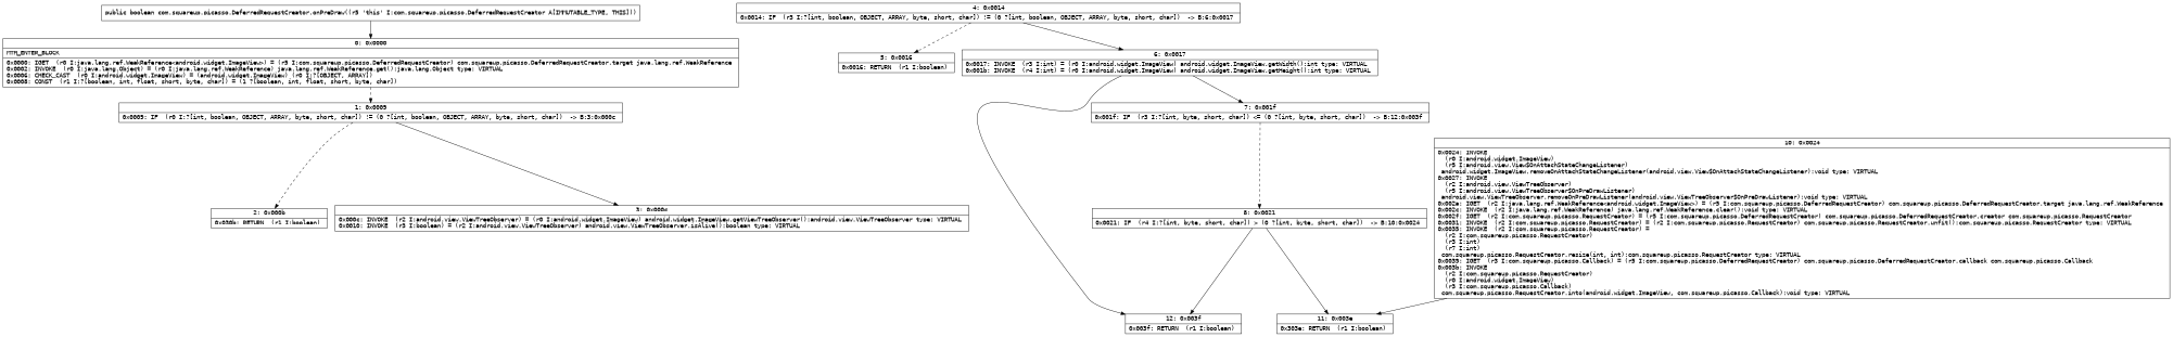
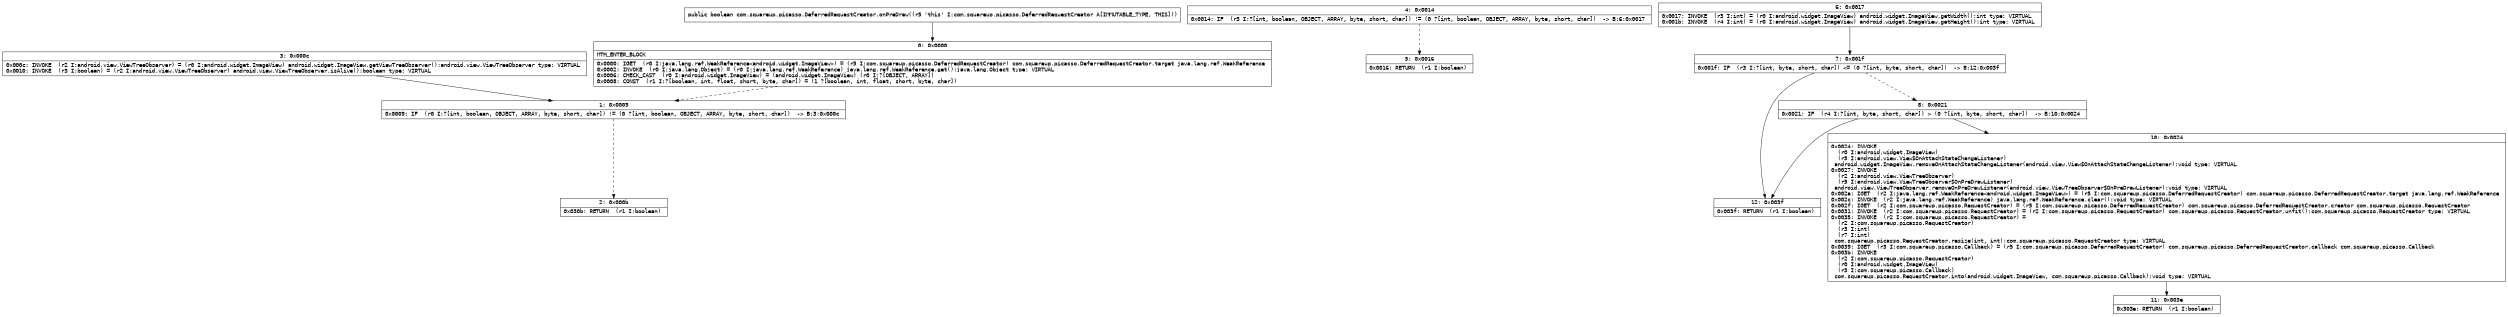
  digraph {
    fontname="DejaVu Sans Mono"
    node [fontname="DejaVu Sans Mono" shape=record]
    edge [fontname="DejaVu Sans Mono"]
    n1 [label="{0\:\ 0x0000|MTH_ENTER_BLOCK\l|0x0000: IGET  (r0 I:java.lang.ref.WeakReference\<android.widget.ImageView\>) = (r5 I:com.squareup.picasso.DeferredRequestCreator) com.squareup.picasso.DeferredRequestCreator.target java.lang.ref.WeakReference \l0x0002: INVOKE  (r0 I:java.lang.Object) = (r0 I:java.lang.ref.WeakReference) java.lang.ref.WeakReference.get():java.lang.Object type: VIRTUAL \l0x0006: CHECK_CAST  (r0 I:android.widget.ImageView) = (android.widget.ImageView) (r0 I:?[OBJECT, ARRAY]) \l0x0008: CONST  (r1 I:?[boolean, int, float, short, byte, char]) = (1 ?[boolean, int, float, short, byte, char]) \l}"]
    n2 [label="{1\:\ 0x0009|0x0009: IF  (r0 I:?[int, boolean, OBJECT, ARRAY, byte, short, char]) != (0 ?[int, boolean, OBJECT, ARRAY, byte, short, char])  \-\> B:3:0x000c \l}"]
    n3 [label="{2\:\ 0x000b|0x030b: RETURN  (r1 I:boolean) \l}"]
    n4 [label="{3\:\ 0x000c|0x000c: INVOKE  (r2 I:android.view.ViewTreeObserver) = (r0 I:android.widget.ImageView) android.widget.ImageView.getViewTreeObserver():android.view.ViewTreeObserver type: VIRTUAL \l0x0010: INVOKE  (r3 I:boolean) = (r2 I:android.view.ViewTreeObserver) android.view.ViewTreeObserver.isAlive():boolean type: VIRTUAL \l}"]
    n5 [label="{4\:\ 0x0014|0x0014: IF  (r3 I:?[int, boolean, OBJECT, ARRAY, byte, short, char]) != (0 ?[int, boolean, OBJECT, ARRAY, byte, short, char])  \-\> B:6:0x0017 \l}"]
    n6 [label="{5\:\ 0x0016|0x0016: RETURN  (r1 I:boolean) \l}"]
    n7 [label="{6\:\ 0x0017|0x0017: INVOKE  (r3 I:int) = (r0 I:android.widget.ImageView) android.widget.ImageView.getWidth():int type: VIRTUAL \l0x001b: INVOKE  (r4 I:int) = (r0 I:android.widget.ImageView) android.widget.ImageView.getHeight():int type: VIRTUAL \l}"]
    n8 [label="{7\:\ 0x001f|0x001f: IF  (r3 I:?[int, byte, short, char]) \<= (0 ?[int, byte, short, char])  \-\> B:12:0x003f \l}"]
    n9 [label="{8\:\ 0x0021|0x0021: IF  (r4 I:?[int, byte, short, char]) \> (0 ?[int, byte, short, char])  \-\> B:10:0x0024 \l}"]
    n10 [label="{12\:\ 0x003f|0x003f: RETURN  (r1 I:boolean) \l}"]
    n11 [label="{10\:\ 0x0024|0x0024: INVOKE  \l  (r0 I:android.widget.ImageView)\l  (r5 I:android.view.View$OnAttachStateChangeListener)\l android.widget.ImageView.removeOnAttachStateChangeListener(android.view.View$OnAttachStateChangeListener):void type: VIRTUAL \l0x0027: INVOKE  \l  (r2 I:android.view.ViewTreeObserver)\l  (r5 I:android.view.ViewTreeObserver$OnPreDrawListener)\l android.view.ViewTreeObserver.removeOnPreDrawListener(android.view.ViewTreeObserver$OnPreDrawListener):void type: VIRTUAL \l0x002a: IGET  (r2 I:java.lang.ref.WeakReference\<android.widget.ImageView\>) = (r5 I:com.squareup.picasso.DeferredRequestCreator) com.squareup.picasso.DeferredRequestCreator.target java.lang.ref.WeakReference \l0x002c: INVOKE  (r2 I:java.lang.ref.WeakReference) java.lang.ref.WeakReference.clear():void type: VIRTUAL \l0x002f: IGET  (r2 I:com.squareup.picasso.RequestCreator) = (r5 I:com.squareup.picasso.DeferredRequestCreator) com.squareup.picasso.DeferredRequestCreator.creator com.squareup.picasso.RequestCreator \l0x0031: INVOKE  (r2 I:com.squareup.picasso.RequestCreator) = (r2 I:com.squareup.picasso.RequestCreator) com.squareup.picasso.RequestCreator.unfit():com.squareup.picasso.RequestCreator type: VIRTUAL \l0x0035: INVOKE  (r2 I:com.squareup.picasso.RequestCreator) = \l  (r2 I:com.squareup.picasso.RequestCreator)\l  (r3 I:int)\l  (r7 I:int)\l com.squareup.picasso.RequestCreator.resize(int, int):com.squareup.picasso.RequestCreator type: VIRTUAL \l0x0039: IGET  (r3 I:com.squareup.picasso.Callback) = (r5 I:com.squareup.picasso.DeferredRequestCreator) com.squareup.picasso.DeferredRequestCreator.callback com.squareup.picasso.Callback \l0x003b: INVOKE  \l  (r2 I:com.squareup.picasso.RequestCreator)\l  (r0 I:android.widget.ImageView)\l  (r3 I:com.squareup.picasso.Callback)\l com.squareup.picasso.RequestCreator.into(android.widget.ImageView, com.squareup.picasso.Callback):void type: VIRTUAL \l}"]
    n12 [label="{11\:\ 0x003e|0x303e: RETURN  (r1 I:boolean) \l}"]
    n13 [label="{public boolean com.squareup.picasso.DeferredRequestCreator.onPreDraw((r5 'this' I:com.squareup.picasso.DeferredRequestCreator A[IMMUTABLE_TYPE, THIS])) }"]
    n1 -> n2 [style=dashed]
    n2 -> n3 [style=dashed]
-   n2 -> n4
+   n4 -> n2
    n5 -> n6 [style=dashed]
-   n5 -> n7
    n7 -> n8
    n8 -> n9 [style=dashed]
-   n7 -> n10
+   n8 -> n10
    n9 -> n10 [style=solid]
-   n9 -> n12
+   n9 -> n11
    n11 -> n12
    n13 -> n1
  }
